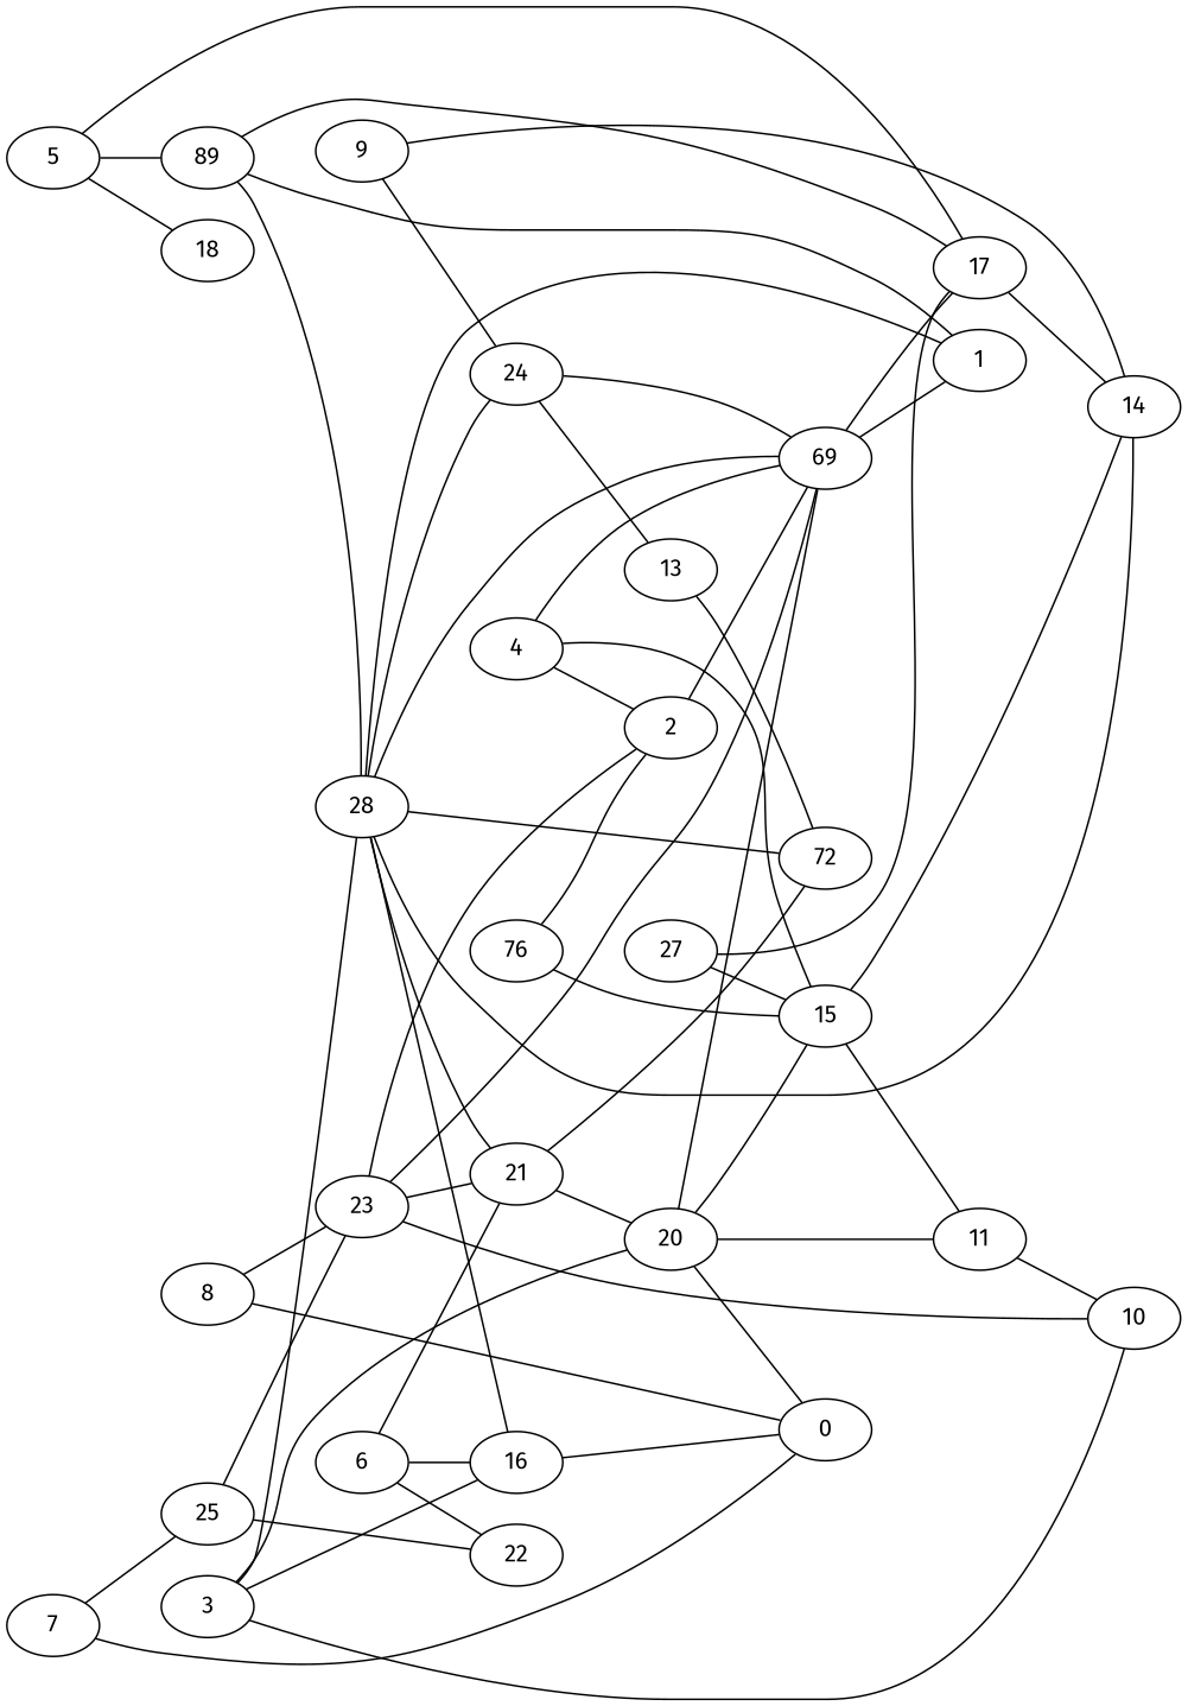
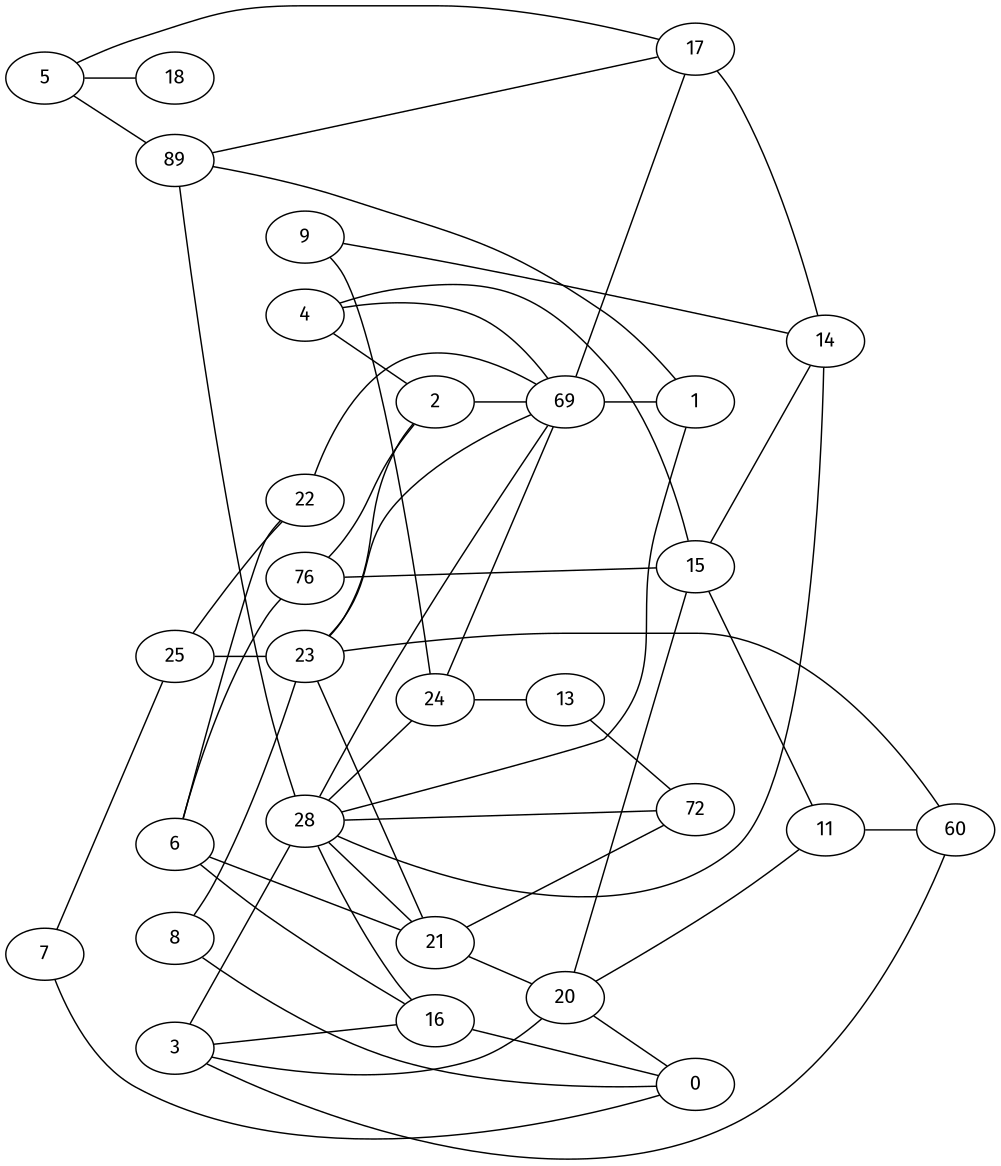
  digraph {
    fontname="Fira Sans"
    rankdir=LR
    node [fontname="Fira Sans"]
    edge [color=black dir=none fontname="Fira Sans"]
    18
    16
    0
    20
    n5 [label=69]
    15
    11
    17
    1
    14
-   10
+   10 [label=60]
    24
    13
    n14 [label=72]
    9
    n16 [label=89]
    28
    21
    n19 [label=76]
    2
    3
    6
    22
    7
    25
    23
-   27
    5
    4
    8
    subgraph sub_1 {
      18
      16
      0
      20
      n5
      15
      11
      17
      1
      14
      10
      24
      13
      n14
      9
      n16
      28
      21
      n19
      2
      3
      6
      22
      7
      25
      23
-     27
      5
      4
      8
    }
    16 -> 0
    20 -> 0
-   20 -> n5
+   22 -> n5
    20 -> 15
    20 -> 11
    n5 -> 17
    n5 -> 1
    15 -> 11
    15 -> 14
    11 -> 10
    17 -> 14
    24 -> n5
    24 -> 13
    13 -> n14
    9 -> 14
    9 -> 24
    n16 -> 17
    n16 -> 1
    n16 -> 28
    28 -> 16
    28 -> n5
    28 -> 1
    28 -> 14
    28 -> 24
    28 -> n14
    28 -> 21
    21 -> 20
    21 -> n14
    n19 -> 15
    n19 -> 2
    2 -> n5
    3 -> 16
    3 -> 20
    3 -> 10
    3 -> 28
    6 -> 16
    6 -> 21
+   6 -> n19
    6 -> 22
    7 -> 0
    7 -> 25
    25 -> 22
    25 -> 23
    23 -> n5
    23 -> 10
    23 -> 21
    23 -> 2
-   27 -> 15
-   27 -> 17
    5 -> 18
    5 -> 17
    5 -> n16
    4 -> n5
    4 -> 15
    4 -> 2
    8 -> 0
    8 -> 23
  }
